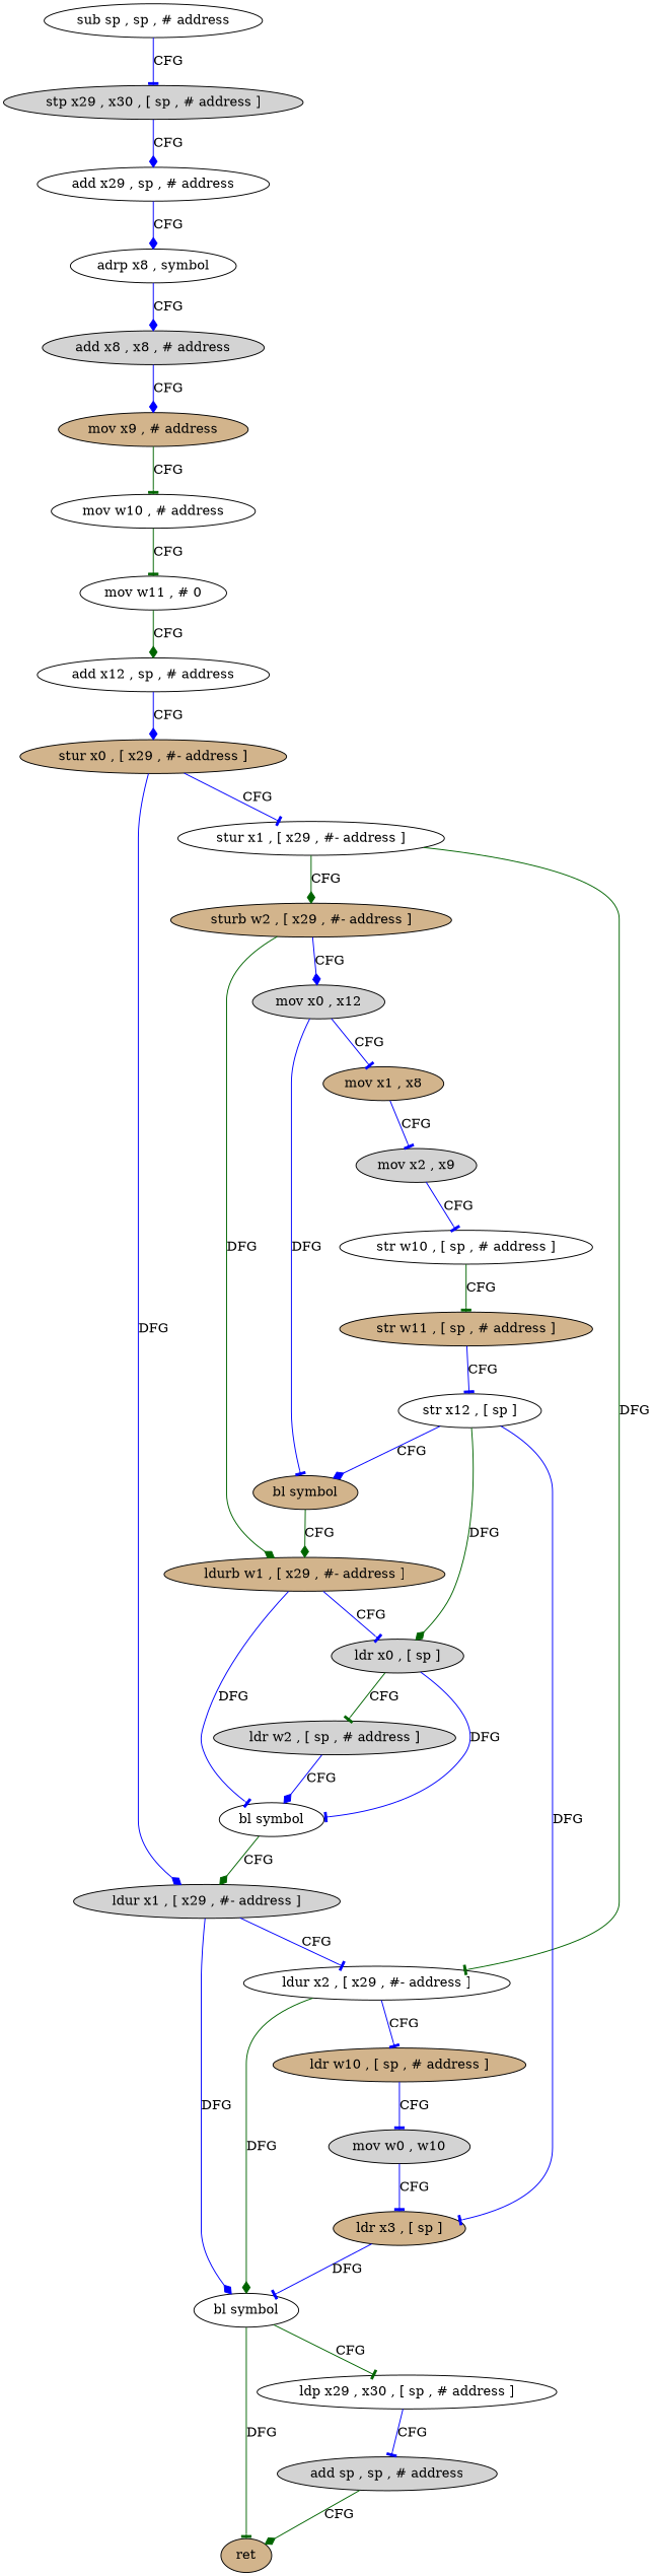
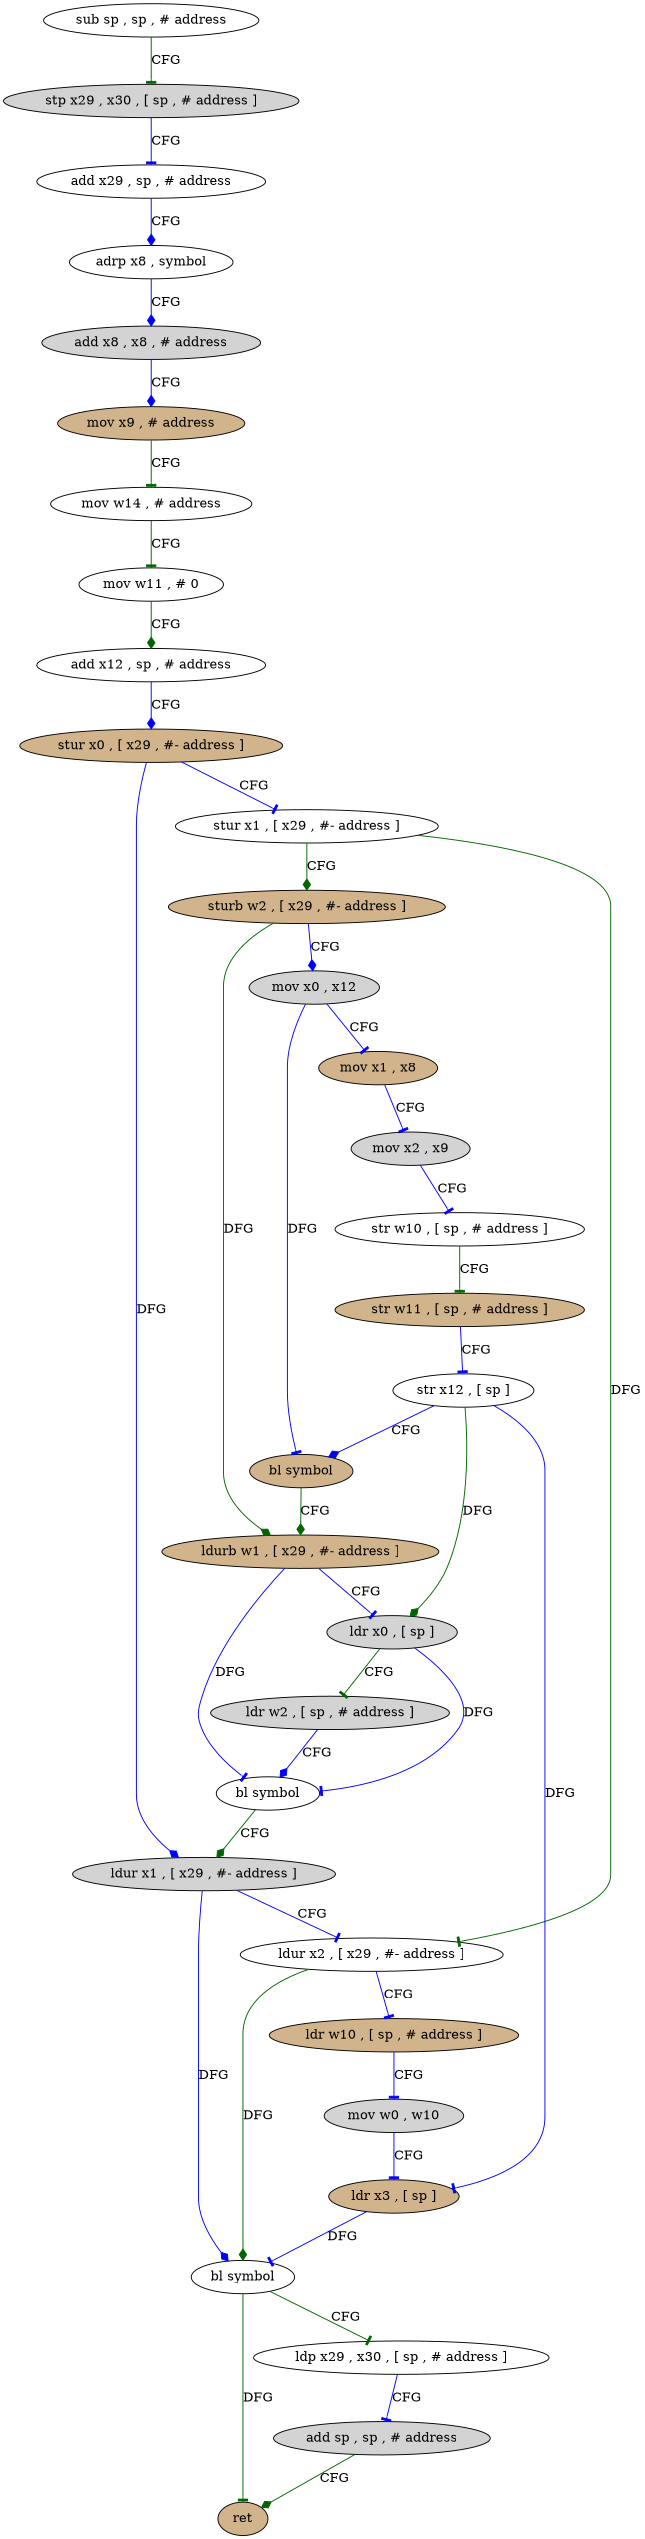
  digraph {
    node [fillcolor=white style=filled]
    edge [arrowhead=tee color=blue]
    n1 [label="sub sp , sp , # address"]
    n2 [fillcolor=lightgrey label="stp x29 , x30 , [ sp , # address ]"]
    n3 [label="add x29 , sp , # address"]
    n4 [label="adrp x8 , symbol"]
    n5 [fillcolor=lightgrey label="add x8 , x8 , # address"]
    n6 [fillcolor=tan label="mov x9 , # address"]
-   n7 [label="mov w10 , # address"]
+   n7 [label="mov w14 , # address"]
    n8 [label="mov w11 , # 0"]
    n9 [label="add x12 , sp , # address"]
    n10 [fillcolor=tan label="stur x0 , [ x29 , #- address ]"]
    n11 [label="stur x1 , [ x29 , #- address ]"]
    n12 [fillcolor=lightgrey label="ldur x1 , [ x29 , #- address ]"]
    n13 [fillcolor=tan label="sturb w2 , [ x29 , #- address ]"]
    n14 [label="ldur x2 , [ x29 , #- address ]"]
    n15 [label="bl symbol"]
    n16 [fillcolor=lightgrey label="mov x0 , x12"]
    n17 [fillcolor=tan label="ldurb w1 , [ x29 , #- address ]"]
    n18 [fillcolor=tan label="ldr w10 , [ sp , # address ]"]
    n19 [fillcolor=tan label="mov x1 , x8"]
    n20 [fillcolor=tan label="bl symbol"]
    n21 [fillcolor=lightgrey label="ldr x0 , [ sp ]"]
    n22 [label="bl symbol"]
    n23 [fillcolor=lightgrey label="mov x2 , x9"]
    n24 [label="str w10 , [ sp , # address ]"]
    n25 [fillcolor=tan label="str w11 , [ sp , # address ]"]
    n26 [label="str x12 , [ sp ]"]
    n27 [fillcolor=tan label="ldr x3 , [ sp ]"]
    n28 [fillcolor=lightgrey label="ldr w2 , [ sp , # address ]"]
    n29 [label="ldp x29 , x30 , [ sp , # address ]"]
    n30 [fillcolor=tan label=ret]
    n31 [fillcolor=lightgrey label="mov w0 , w10"]
    n32 [fillcolor=lightgrey label="add sp , sp , # address"]
-   n1 -> n2 [label=CFG]
-   n2 -> n3 [arrowhead=diamond label=CFG]
+   n1 -> n2 [color=darkgreen label=CFG]
+   n2 -> n3 [label=CFG]
    n3 -> n4 [arrowhead=diamond label=CFG]
    n4 -> n5 [arrowhead=diamond label=CFG]
    n5 -> n6 [arrowhead=diamond label=CFG]
    n6 -> n7 [color=darkgreen label=CFG]
    n7 -> n8 [color=darkgreen label=CFG]
    n8 -> n9 [arrowhead=diamond color=darkgreen label=CFG]
    n9 -> n10 [arrowhead=diamond label=CFG]
    n10 -> n11 [label=CFG]
    n10 -> n12 [arrowhead=diamond label=DFG]
    n11 -> n13 [arrowhead=diamond color=darkgreen label=CFG]
    n11 -> n14 [color=darkgreen label=DFG]
    n12 -> n14 [label=CFG]
    n12 -> n15 [arrowhead=diamond label=DFG]
    n13 -> n16 [arrowhead=diamond label=CFG]
    n13 -> n17 [arrowhead=diamond color=darkgreen label=DFG]
    n14 -> n15 [arrowhead=diamond color=darkgreen label=DFG]
    n14 -> n18 [label=CFG]
    n15 -> n29 [color=darkgreen label=CFG]
    n15 -> n30 [color=darkgreen label=DFG]
    n16 -> n19 [label=CFG]
    n16 -> n20 [label=DFG]
    n17 -> n21 [label=CFG]
    n17 -> n22 [label=DFG]
    n18 -> n31 [label=CFG]
    n19 -> n23 [label=CFG]
    n20 -> n17 [arrowhead=diamond color=darkgreen label=CFG]
    n21 -> n22 [label=DFG]
    n21 -> n28 [color=darkgreen label=CFG]
    n22 -> n12 [arrowhead=diamond color=darkgreen label=CFG]
    n23 -> n24 [label=CFG]
    n24 -> n25 [color=darkgreen label=CFG]
    n25 -> n26 [label=CFG]
    n26 -> n20 [arrowhead=diamond label=CFG]
    n26 -> n21 [arrowhead=diamond color=darkgreen label=DFG]
    n26 -> n27 [label=DFG]
    n27 -> n15 [label=DFG]
    n28 -> n22 [arrowhead=diamond label=CFG]
    n29 -> n32 [label=CFG]
    n31 -> n27 [label=CFG]
    n32 -> n30 [arrowhead=diamond color=darkgreen label=CFG]
  }
